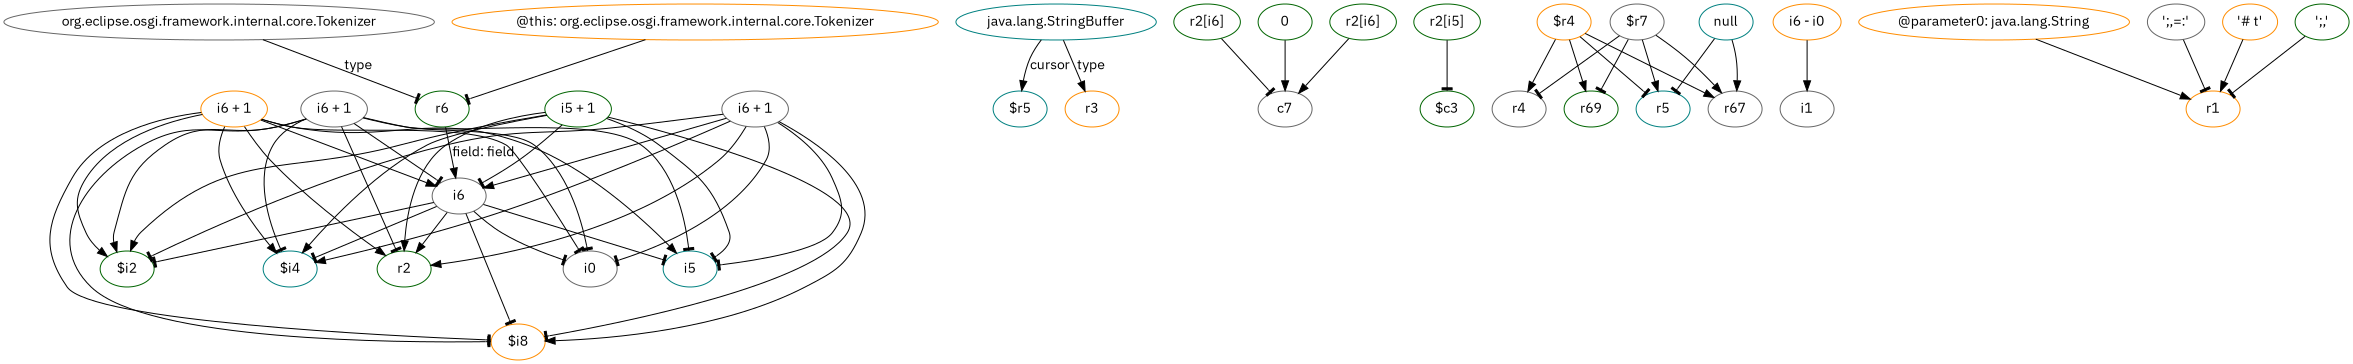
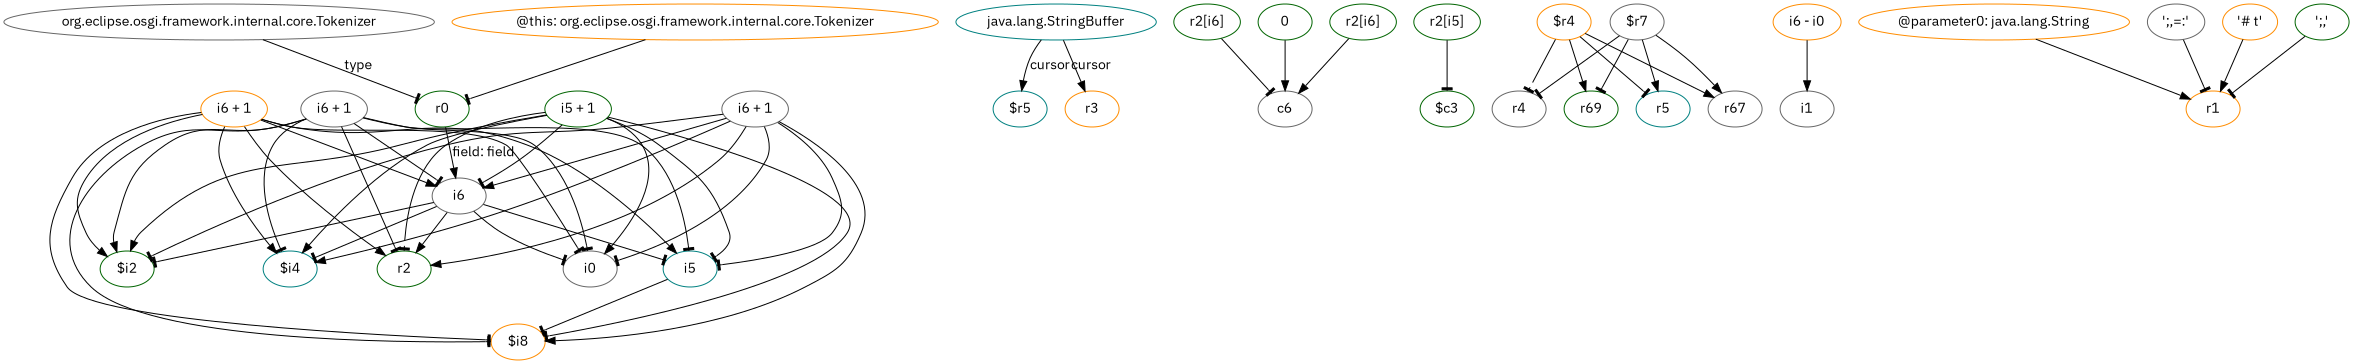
  digraph {
    fontname="IBM Plex Sans"
    node [color=gray40 fontname="IBM Plex Sans"]
    edge [arrowhead=tee fontname="IBM Plex Sans"]
    n1 [color=darkorange label="i6 + 1"]
    n2 [label=i0]
    n3 [color=teal label=i5]
    n4 [label=i6]
    n5 [color=teal label="$i4"]
    n6 [color=darkgreen label="$i2"]
    n7 [color=darkgreen label=r2]
    n8 [color=darkorange label="$i8"]
    n9 [label="i6 + 1"]
    n10 [color=teal label="$r5"]
    n11 [color=darkorange label=r3]
    n12 [color=darkgreen label="r2[i6]"]
-   n13 [label=c7]
+   n13 [label=c6]
    n14 [color=darkgreen label="i5 + 1"]
    n15 [color=darkgreen label="r2[i5]"]
    n16 [color=darkgreen label="$c3"]
    n17 [label="$r7"]
    n18 [label=r4]
    n19 [label=r67]
    n20 [color=darkgreen label=r69]
    n21 [color=teal label=r5]
    n22 [label="i6 + 1"]
    n23 [color=darkorange label="$r4"]
-   n24 [color=teal label=null]
    n25 [color=teal label="java.lang.StringBuffer"]
    n26 [color=darkgreen label=0]
    n27 [label="org.eclipse.osgi.framework.internal.core.Tokenizer"]
-   n28 [color=darkgreen label=r6]
+   n28 [color=darkgreen label=r0]
    n29 [color=darkgreen label="r2[i6]"]
    n30 [color=darkorange label="i6 - i0"]
    n31 [label=i1]
    n32 [color=darkorange label="@this: org.eclipse.osgi.framework.internal.core.Tokenizer"]
    n33 [color=darkorange label="@parameter0: java.lang.String"]
    n34 [color=darkorange label=r1]
    n35 [label="';,=:'"]
    n36 [color=darkorange label="'# \t'"]
    n37 [color=darkgreen label="';,'"]
    n1 -> n2
    n1 -> n3 [arrowhead=normal]
    n1 -> n4 [arrowhead=normal]
    n1 -> n5 [arrowhead=normal]
    n1 -> n6 [arrowhead=normal]
    n1 -> n7 [arrowhead=normal]
    n1 -> n8
    n4 -> n2
    n4 -> n3
    n4 -> n5
    n4 -> n6
    n4 -> n7 [arrowhead=normal]
-   n4 -> n8
+   n3 -> n8
    n9 -> n2
    n9 -> n3
    n9 -> n4
    n9 -> n5
    n9 -> n6 [arrowhead=normal]
    n9 -> n7
    n9 -> n8
    n12 -> n13
+   n14 -> n2 [arrowhead=normal]
    n14 -> n3
    n14 -> n4
    n14 -> n5 [arrowhead=normal]
    n14 -> n6 [arrowhead=normal]
-   n14 -> n7 [arrowhead=normal]
+   n14 -> n7
    n14 -> n8
    n15 -> n16
    n17 -> n18
    n17 -> n19 [arrowhead=normal]
    n17 -> n20
    n17 -> n21 [arrowhead=normal]
    n22 -> n2
    n22 -> n3
    n22 -> n4 [arrowhead=normal]
    n22 -> n5 [arrowhead=normal]
    n22 -> n6
    n22 -> n7 [arrowhead=normal]
    n22 -> n8 [arrowhead=normal]
-   n23 -> n18 [arrowhead=normal]
+   n23 -> n18
    n23 -> n19 [arrowhead=normal]
    n23 -> n20 [arrowhead=normal]
    n23 -> n21
-   n24 -> n19 [arrowhead=normal]
-   n24 -> n21
    n25 -> n10 [arrowhead=normal label=cursor]
-   n25 -> n11 [arrowhead=normal label=type]
+   n25 -> n11 [arrowhead=normal label=cursor]
    n26 -> n13 [arrowhead=normal]
    n27 -> n28 [label=type]
    n28 -> n4 [arrowhead=normal label="field: field"]
    n29 -> n13 [arrowhead=normal]
    n30 -> n31 [arrowhead=normal]
    n32 -> n28
    n33 -> n34 [arrowhead=normal]
    n35 -> n34
    n36 -> n34 [arrowhead=normal]
    n37 -> n34
  }
